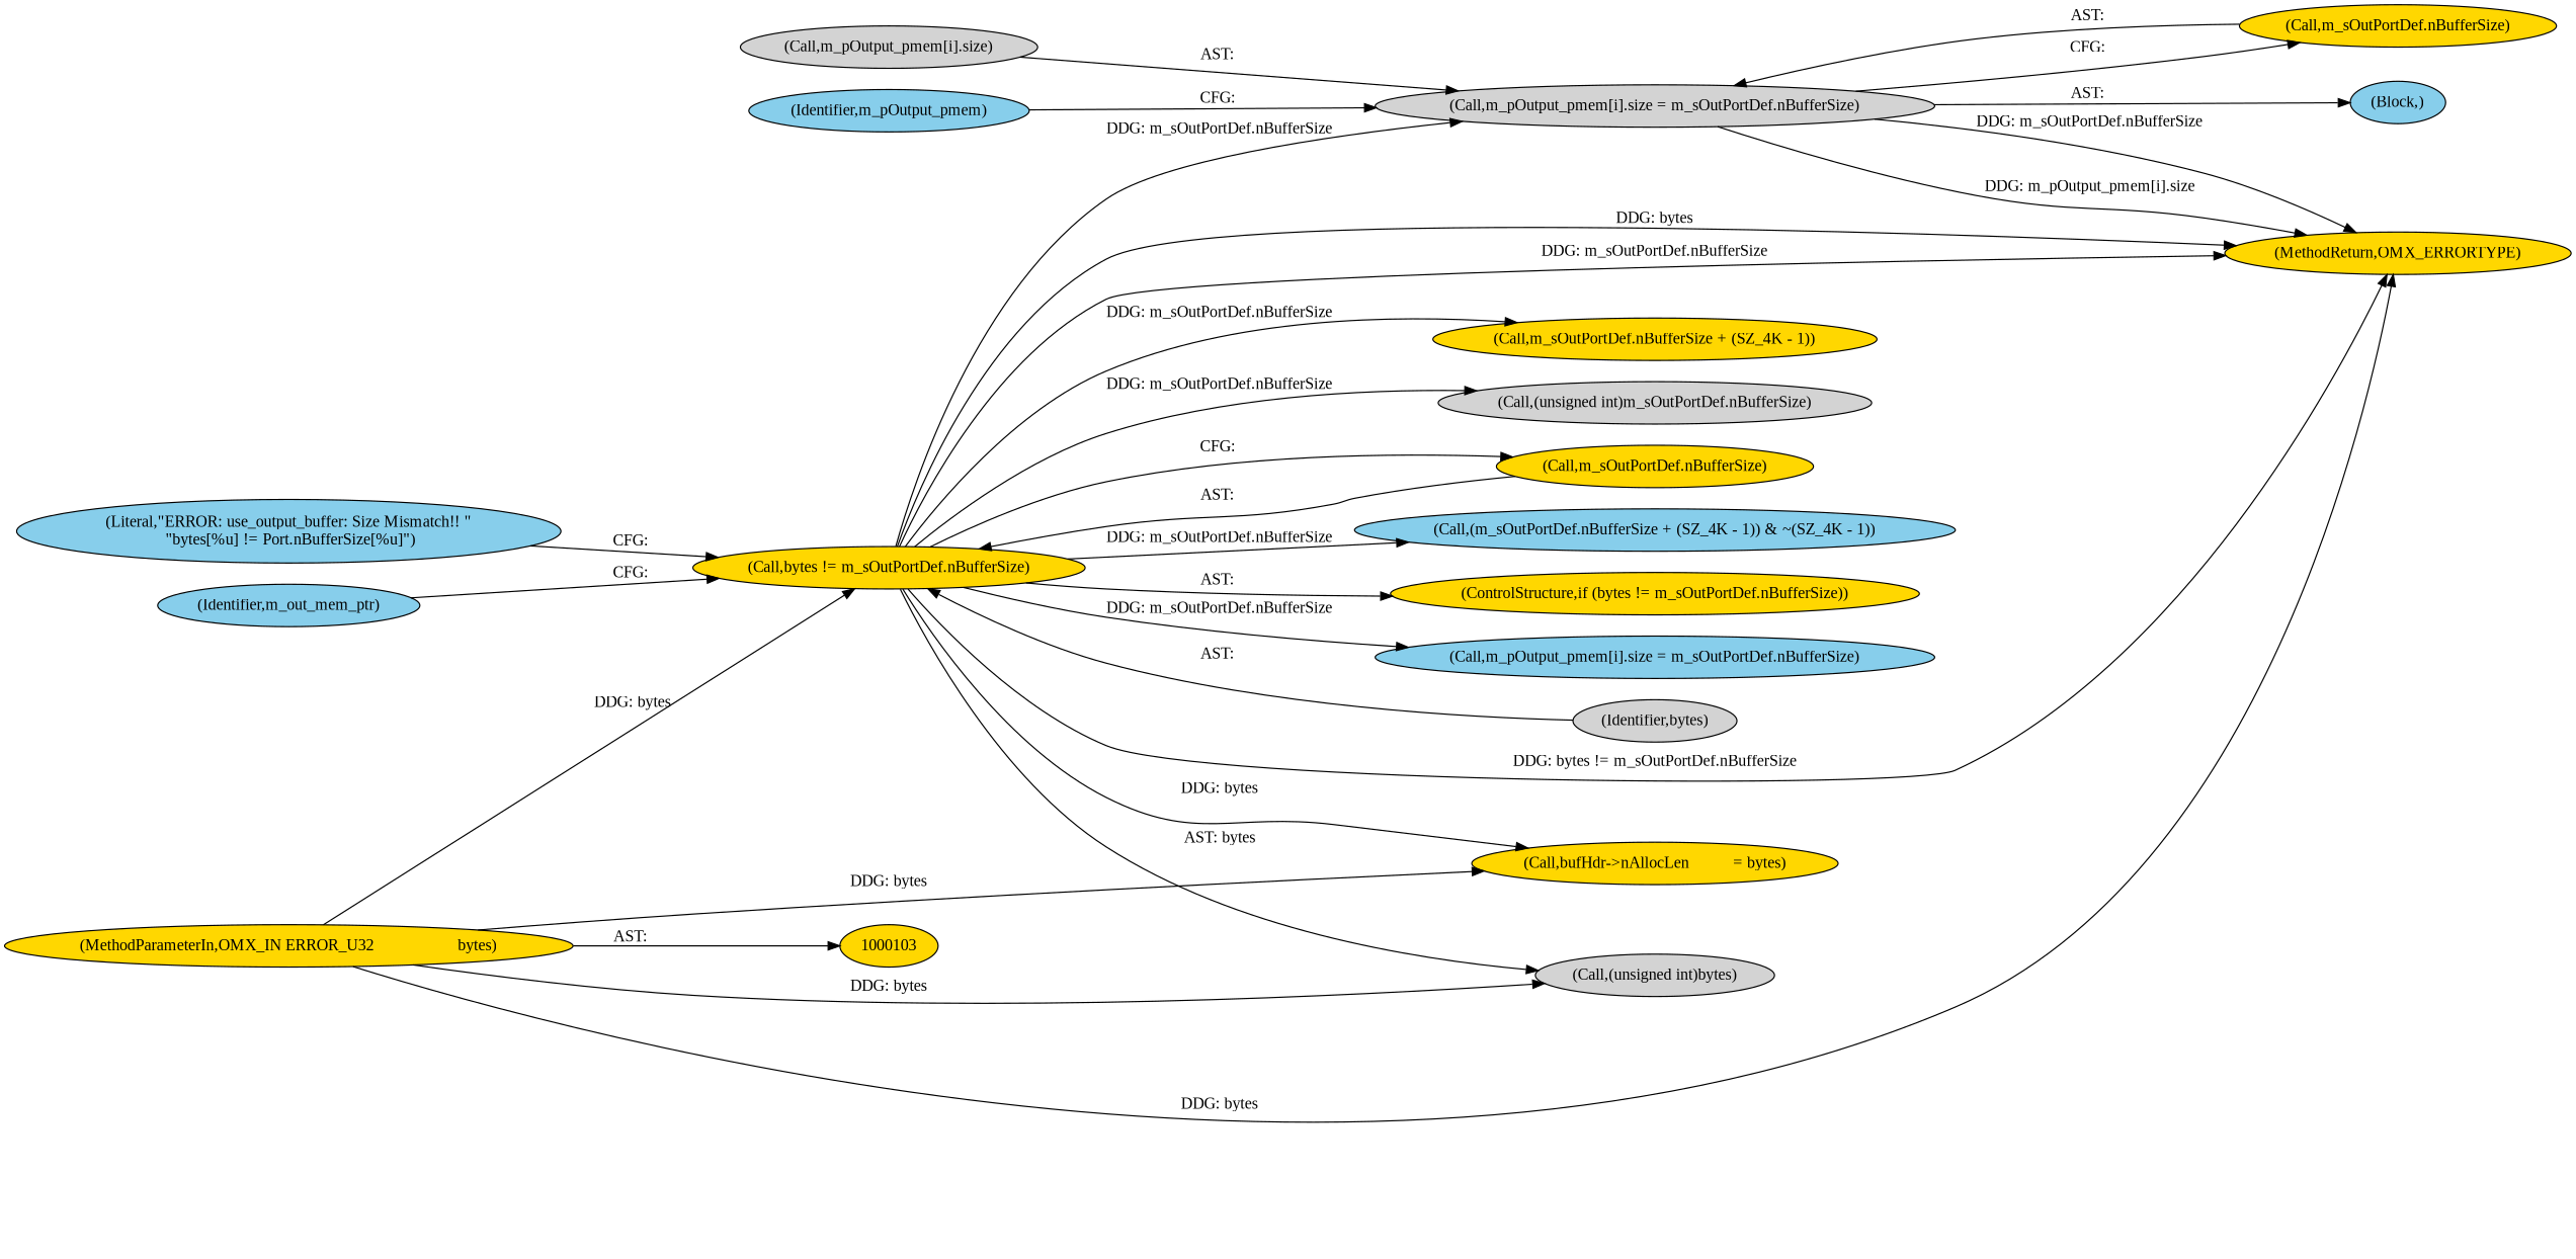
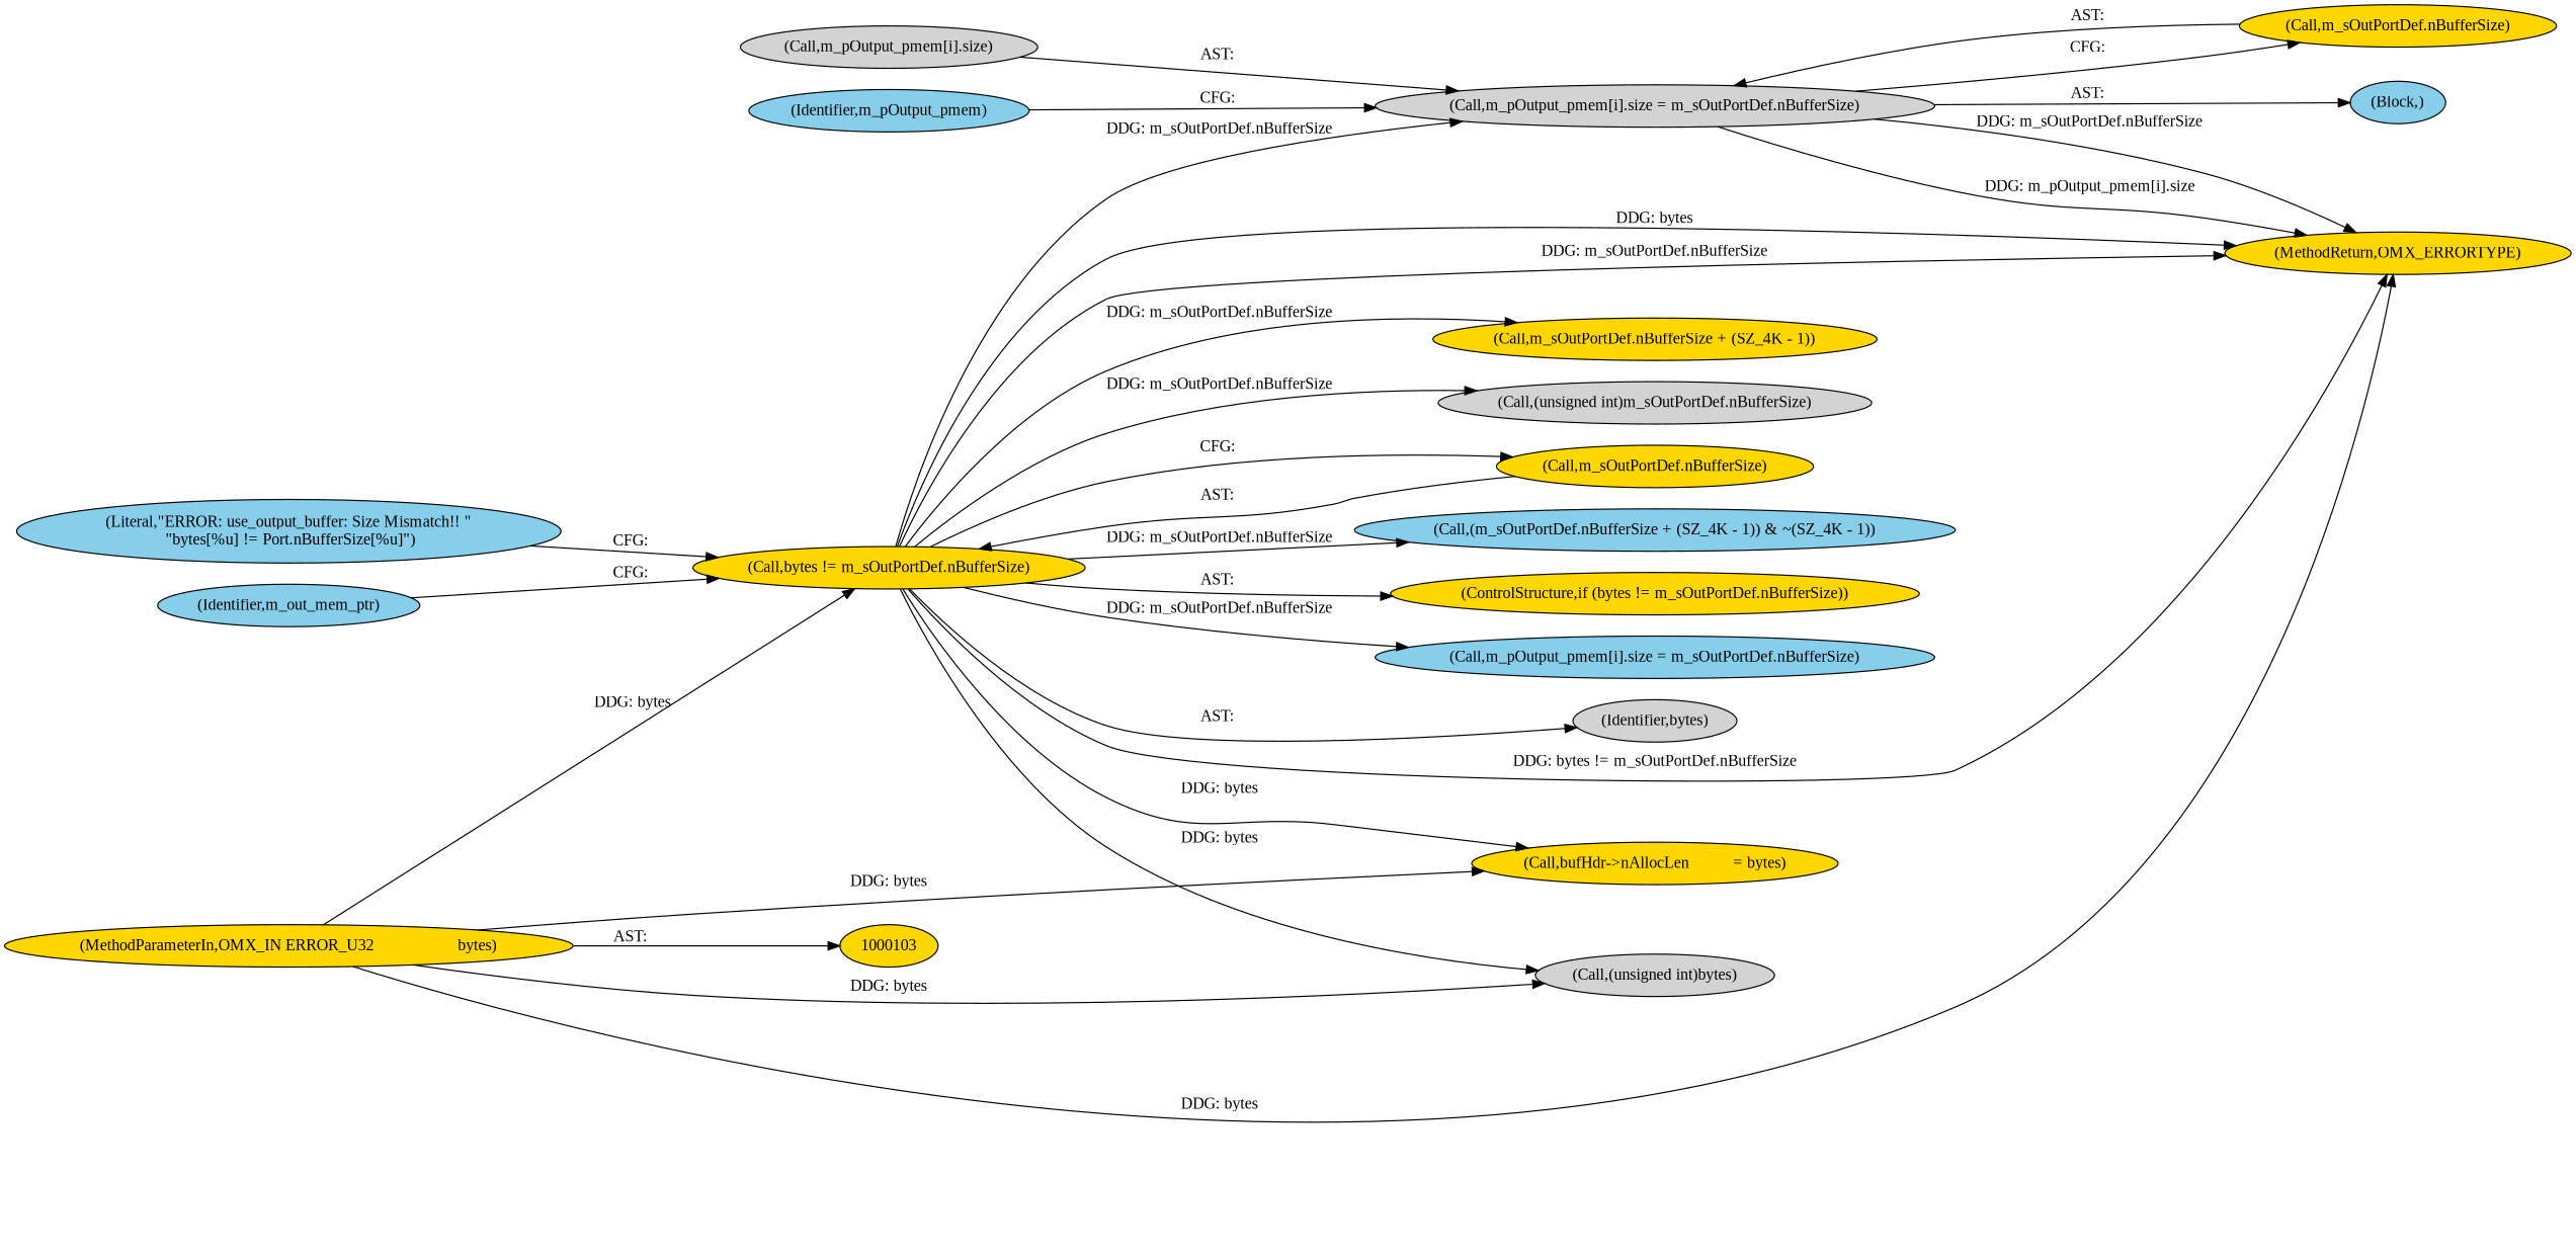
  digraph {
    fontname="Liberation Serif"
    rankdir=LR
    node [fillcolor=gold fontname="Liberation Serif" style=filled]
    edge [fontname="Liberation Serif"]
    n1 [fillcolor=lightgrey label="(Call,m_pOutput_pmem[i].size = m_sOutPortDef.nBufferSize)"]
    n2 [fillcolor=skyblue label="(Block,)"]
    n3 [label="(Call,m_sOutPortDef.nBufferSize)"]
    n4 [label="(MethodReturn,OMX_ERRORTYPE)"]
    n5 [label="(Call,bytes != m_sOutPortDef.nBufferSize)"]
    n6 [label="(Call,m_sOutPortDef.nBufferSize + (SZ_4K - 1))"]
    n7 [fillcolor=lightgrey label="(Call,(unsigned int)m_sOutPortDef.nBufferSize)"]
    n8 [fillcolor=skyblue label="(Call,(m_sOutPortDef.nBufferSize + (SZ_4K - 1)) & ~(SZ_4K - 1))"]
    n9 [label="(Call,bufHdr->nAllocLen          = bytes)"]
    n10 [fillcolor=lightgrey label="(Call,(unsigned int)bytes)"]
    n11 [label="(Call,m_sOutPortDef.nBufferSize)"]
    n12 [label="(ControlStructure,if (bytes != m_sOutPortDef.nBufferSize))"]
    n13 [fillcolor=skyblue label="(Call,m_pOutput_pmem[i].size = m_sOutPortDef.nBufferSize)"]
    n14 [label="(MethodParameterIn,OMX_IN ERROR_U32                   bytes)"]
    1000103
    n16 [fillcolor=skyblue label="(Literal,\"ERROR: use_output_buffer: Size Mismatch!! \"\n \"bytes[%u] != Port.nBufferSize[%u]\")"]
    n17 [fillcolor=lightgrey label="(Call,m_pOutput_pmem[i].size)"]
    n18 [fillcolor=lightgrey label="(Identifier,bytes)"]
    n19 [fillcolor=skyblue label="(Identifier,m_out_mem_ptr)"]
    n20 [fillcolor=skyblue label="(Identifier,m_pOutput_pmem)"]
    n1 -> n2 [label="AST: "]
    n1 -> n3 [label="CFG: "]
    n1 -> n4 [label="DDG: m_sOutPortDef.nBufferSize"]
    n1 -> n4 [label="DDG: m_pOutput_pmem[i].size"]
    n3 -> n1 [label="AST: "]
    n5 -> n1 [label="DDG: m_sOutPortDef.nBufferSize"]
    n5 -> n4 [label="DDG: bytes"]
    n5 -> n4 [label="DDG: m_sOutPortDef.nBufferSize"]
    n5 -> n4 [label="DDG: bytes != m_sOutPortDef.nBufferSize"]
    n5 -> n6 [label="DDG: m_sOutPortDef.nBufferSize"]
    n5 -> n7 [label="DDG: m_sOutPortDef.nBufferSize"]
    n5 -> n8 [label="DDG: m_sOutPortDef.nBufferSize"]
    n5 -> n9 [label="DDG: bytes"]
-   n5 -> n10 [label="AST: bytes"]
+   n5 -> n10 [label="DDG: bytes"]
    n5 -> n11 [label="CFG: "]
    n5 -> n12 [label="AST: "]
    n5 -> n13 [label="DDG: m_sOutPortDef.nBufferSize"]
    n11 -> n5 [label="AST: "]
    n14 -> n4 [label="DDG: bytes"]
    n14 -> n5 [label="DDG: bytes"]
    n14 -> n9 [label="DDG: bytes"]
    n14 -> n10 [label="DDG: bytes"]
    n14 -> 1000103 [label="AST: "]
    n16 -> n5 [label="CFG: "]
    n17 -> n1 [label="AST: "]
-   n18 -> n5 [label="AST: "]
+   n5 -> n18 [label="AST: "]
    n19 -> n5 [label="CFG: "]
    n20 -> n1 [label="CFG: "]
  }
